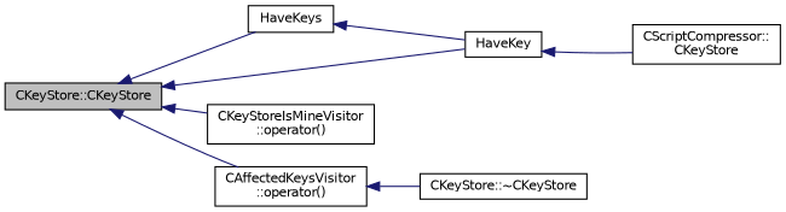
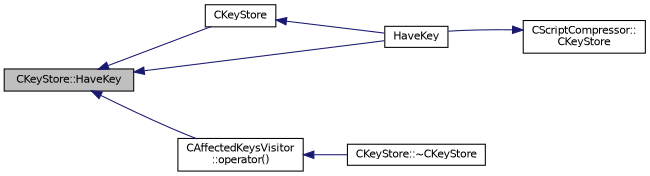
  digraph {
    rankdir=LR
    node [color=black fillcolor=white fontname=Helvetica fontsize=10 shape=record style=filled]
    edge [color=midnightblue dir=back fontname=Helvetica fontsize=10 labelfontname=Helvetica labelfontsize=10 style=solid]
-   n1 [fillcolor=grey75 fontcolor=black height=0.2 label="CKeyStore::CKeyStore" width=0.4]
-   n2 [height=0.2 label=HaveKeys width=0.4]
+   n1 [fillcolor=grey75 fontcolor=black height=0.2 label="CKeyStore::HaveKey" width=0.4]
+   n2 [height=0.2 label=CKeyStore width=0.4]
    n3 [height=0.2 label=HaveKey width=0.4]
-   n4 [height=0.2 label="CKeyStoreIsMineVisitor\l::operator()" width=0.4]
    n5 [height=0.2 label="CAffectedKeysVisitor\l::operator()" width=0.4]
    n6 [height=0.2 label="CKeyStore::~CKeyStore" width=0.4]
    n7 [height=0.2 label="CScriptCompressor::\lCKeyStore" width=0.4]
    n1 -> n2
    n1 -> n3
-   n1 -> n4
    n1 -> n5
    n2 -> n3
-   n3 -> n7
+   n7 -> n3
    n5 -> n6
  }
